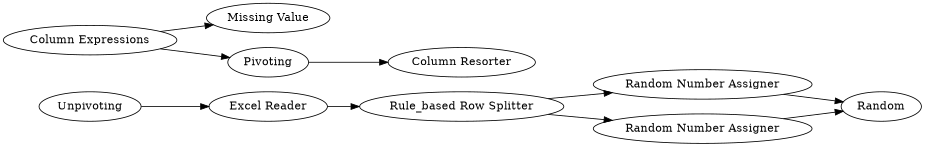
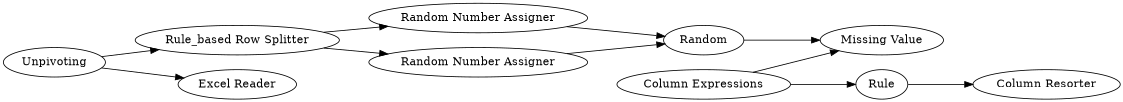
  digraph {
    rankdir=LR
    n1 [label="Rule_based Row Splitter"]
    n2 [label="Random Number Assigner"]
    n3 [label="Random Number Assigner"]
    n4 [label=Random]
    n5 [label="Missing Value"]
    n6 [label=Unpivoting]
    n7 [label="Excel Reader"]
    n8 [label="Column Expressions"]
-   n9 [label=Pivoting]
+   n9 [label=Rule]
    n10 [label="Column Resorter"]
    n1 -> n2
    n1 -> n3
    n2 -> n4
    n3 -> n4
-   n7 -> n1
+   n4 -> n5
+   n6 -> n1
    n6 -> n7
    n8 -> n5
    n8 -> n9
    n9 -> n10
  }
